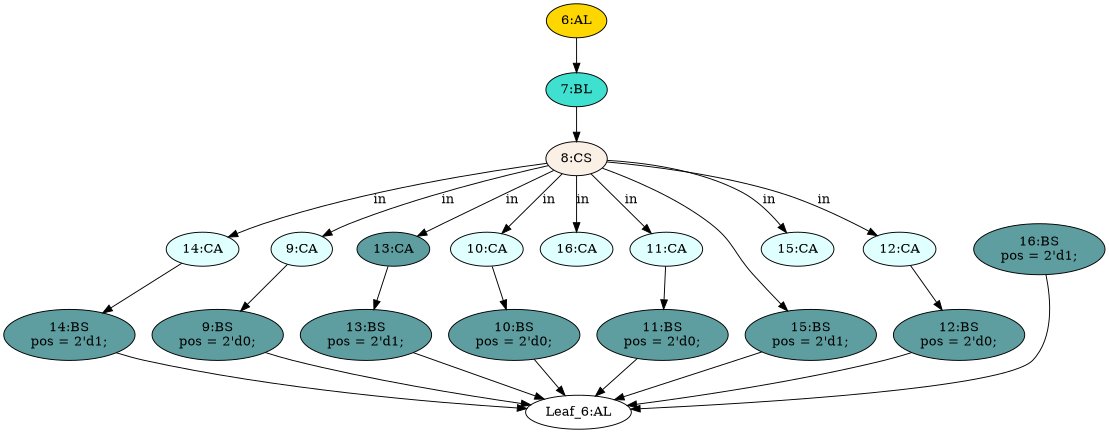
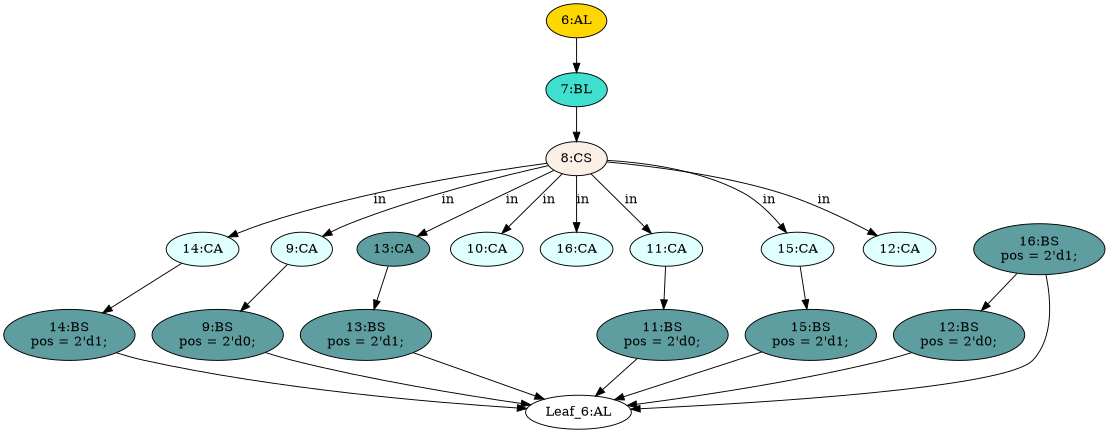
  strict digraph {
    node [fillcolor=cadetblue statements="[]" style=filled typ=BlockingSubstitution]
    edge [cond="[]" lineno=None]
    n1 [ast="<pyverilog.vparser.ast.BlockingSubstitution object at 0x7ff7270b1490>" label="12:BS\npos = 2'd0;" statements="[<pyverilog.vparser.ast.BlockingSubstitution object at 0x7ff7270b1490>]"]
    n2 [def_var="['pos']" label="Leaf_6:AL" fillcolor="" statements="" style="" typ=""]
    n3 [ast="<pyverilog.vparser.ast.Case object at 0x7ff7270a6790>" fillcolor=lightcyan label="14:CA" typ=Case]
    n4 [ast="<pyverilog.vparser.ast.BlockingSubstitution object at 0x7ff7270a6190>" label="14:BS\npos = 2'd1;" statements="[<pyverilog.vparser.ast.BlockingSubstitution object at 0x7ff7270a6190>]"]
    n5 [ast="<pyverilog.vparser.ast.Always object at 0x7ff727135110>" clk_sens=False fillcolor=gold label="6:AL" sens="[]" typ=Always use_var="['in']"]
    n6 [ast="<pyverilog.vparser.ast.Block object at 0x7ff7270aa090>" fillcolor=turquoise label="7:BL" typ=Block]
    n7 [ast="<pyverilog.vparser.ast.CaseStatement object at 0x7ff7270a6590>" fillcolor=linen label="8:CS" typ=CaseStatement]
    n8 [ast="<pyverilog.vparser.ast.Case object at 0x7ff727043690>" fillcolor=lightcyan label="9:CA" typ=Case]
    n9 [ast="<pyverilog.vparser.ast.Case object at 0x7ff7270b1090>" label="13:CA" typ=Case]
    n10 [ast="<pyverilog.vparser.ast.Case object at 0x7ff7270a3150>" fillcolor=lightcyan label="10:CA" typ=Case]
    n11 [ast="<pyverilog.vparser.ast.Case object at 0x7ff7271dee10>" fillcolor=lightcyan label="16:CA" typ=Case]
    n12 [ast="<pyverilog.vparser.ast.Case object at 0x7ff7270a60d0>" fillcolor=lightcyan label="15:CA" typ=Case]
    n13 [ast="<pyverilog.vparser.ast.Case object at 0x7ff7270a3250>" fillcolor=lightcyan label="11:CA" typ=Case]
    n14 [ast="<pyverilog.vparser.ast.Case object at 0x7ff72704ec10>" fillcolor=lightcyan label="12:CA" typ=Case]
    n15 [ast="<pyverilog.vparser.ast.BlockingSubstitution object at 0x7ff72704e2d0>" label="11:BS\npos = 2'd0;" statements="[<pyverilog.vparser.ast.BlockingSubstitution object at 0x7ff72704e2d0>]"]
    n16 [ast="<pyverilog.vparser.ast.BlockingSubstitution object at 0x7ff727056850>" label="9:BS\npos = 2'd0;" statements="[<pyverilog.vparser.ast.BlockingSubstitution object at 0x7ff727056850>]"]
    n17 [ast="<pyverilog.vparser.ast.BlockingSubstitution object at 0x7ff7270bdc90>" label="13:BS\npos = 2'd1;" statements="[<pyverilog.vparser.ast.BlockingSubstitution object at 0x7ff7270bdc90>]"]
-   n18 [ast="<pyverilog.vparser.ast.BlockingSubstitution object at 0x7ff7270a3510>" label="10:BS\npos = 2'd0;" statements="[<pyverilog.vparser.ast.BlockingSubstitution object at 0x7ff7270a3510>]"]
    n19 [ast="<pyverilog.vparser.ast.BlockingSubstitution object at 0x7ff72712a290>" label="16:BS\npos = 2'd1;" statements="[<pyverilog.vparser.ast.BlockingSubstitution object at 0x7ff72712a290>]"]
    n20 [ast="<pyverilog.vparser.ast.BlockingSubstitution object at 0x7ff7274c1650>" label="15:BS\npos = 2'd1;" statements="[<pyverilog.vparser.ast.BlockingSubstitution object at 0x7ff7274c1650>]"]
    n1 -> n2
    n3 -> n4
    n4 -> n2
    n5 -> n6
    n6 -> n7
    n7 -> n3 [cond="['in']" label=in lineno=8]
    n7 -> n8 [cond="['in']" label=in lineno=8]
    n7 -> n9 [cond="['in']" label=in lineno=8]
    n7 -> n10 [cond="['in']" label=in lineno=8]
    n7 -> n11 [cond="['in']" label=in lineno=8]
    n7 -> n12 [cond="['in']" label=in lineno=8]
    n7 -> n13 [cond="['in']" label=in lineno=8]
    n7 -> n14 [cond="['in']" label=in lineno=8]
    n8 -> n16
    n9 -> n17
-   n10 -> n18
-   n7 -> n20
+   n12 -> n20
    n13 -> n15
-   n14 -> n1
+   n19 -> n1
    n15 -> n2
    n16 -> n2
    n17 -> n2
-   n18 -> n2
    n19 -> n2
    n20 -> n2
  }
